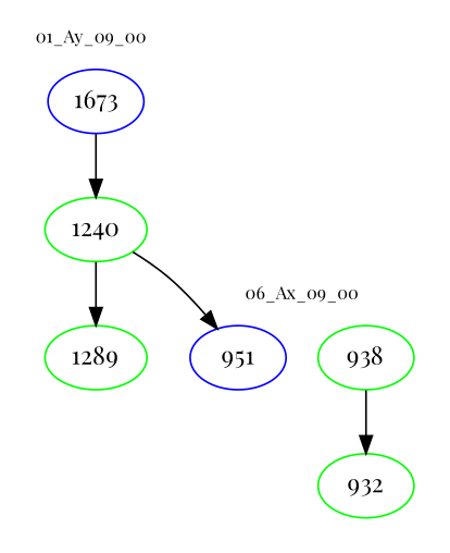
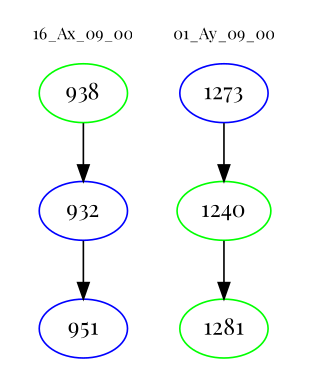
  digraph {
    fontname="Playfair Display"
    node [color=green fontname="Playfair Display"]
    edge [color=black fontname="Playfair Display"]
    n1 [label=938]
-   n2 [label=932]
+   n2 [color=blue label=932]
    n3 [color=blue label=951]
-   n4 [color=blue label=1673]
+   n4 [color=blue label=1273]
    n5 [label=1240]
-   n6 [label=1289]
+   n6 [label=1281]
    subgraph cluster_1 {
      color=white
      fontsize=10
-     label="06_Ax_09_00"
+     label="16_Ax_09_00"
      n1
      n2
      n3
    }
    subgraph cluster_2 {
      color=white
      fontsize=10
      label="01_Ay_09_00"
      n4
      n5
      n6
    }
    n1 -> n2
-   n5 -> n3
+   n2 -> n3
    n4 -> n5
    n5 -> n6
  }
